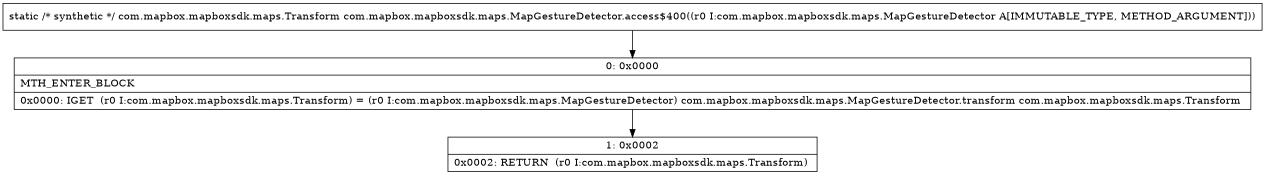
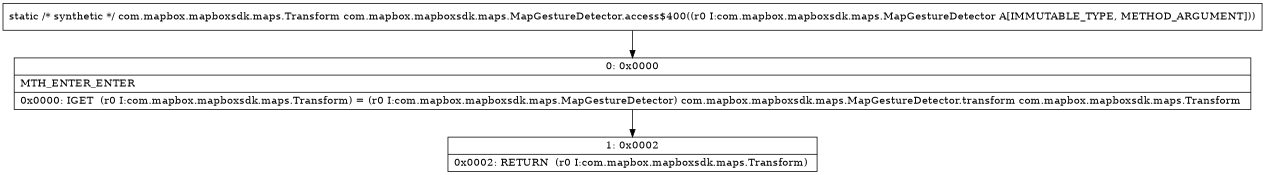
  digraph {
    node [shape=record]
-   n1 [label="{0\:\ 0x0000|MTH_ENTER_BLOCK\l|0x0000: IGET  (r0 I:com.mapbox.mapboxsdk.maps.Transform) = (r0 I:com.mapbox.mapboxsdk.maps.MapGestureDetector) com.mapbox.mapboxsdk.maps.MapGestureDetector.transform com.mapbox.mapboxsdk.maps.Transform \l}"]
+   n1 [label="{0\:\ 0x0000|MTH_ENTER_ENTER\l|0x0000: IGET  (r0 I:com.mapbox.mapboxsdk.maps.Transform) = (r0 I:com.mapbox.mapboxsdk.maps.MapGestureDetector) com.mapbox.mapboxsdk.maps.MapGestureDetector.transform com.mapbox.mapboxsdk.maps.Transform \l}"]
    n2 [label="{1\:\ 0x0002|0x0002: RETURN  (r0 I:com.mapbox.mapboxsdk.maps.Transform) \l}"]
    n3 [label="{static \/* synthetic *\/ com.mapbox.mapboxsdk.maps.Transform com.mapbox.mapboxsdk.maps.MapGestureDetector.access$400((r0 I:com.mapbox.mapboxsdk.maps.MapGestureDetector A[IMMUTABLE_TYPE, METHOD_ARGUMENT])) }"]
    n1 -> n2
    n3 -> n1
  }
